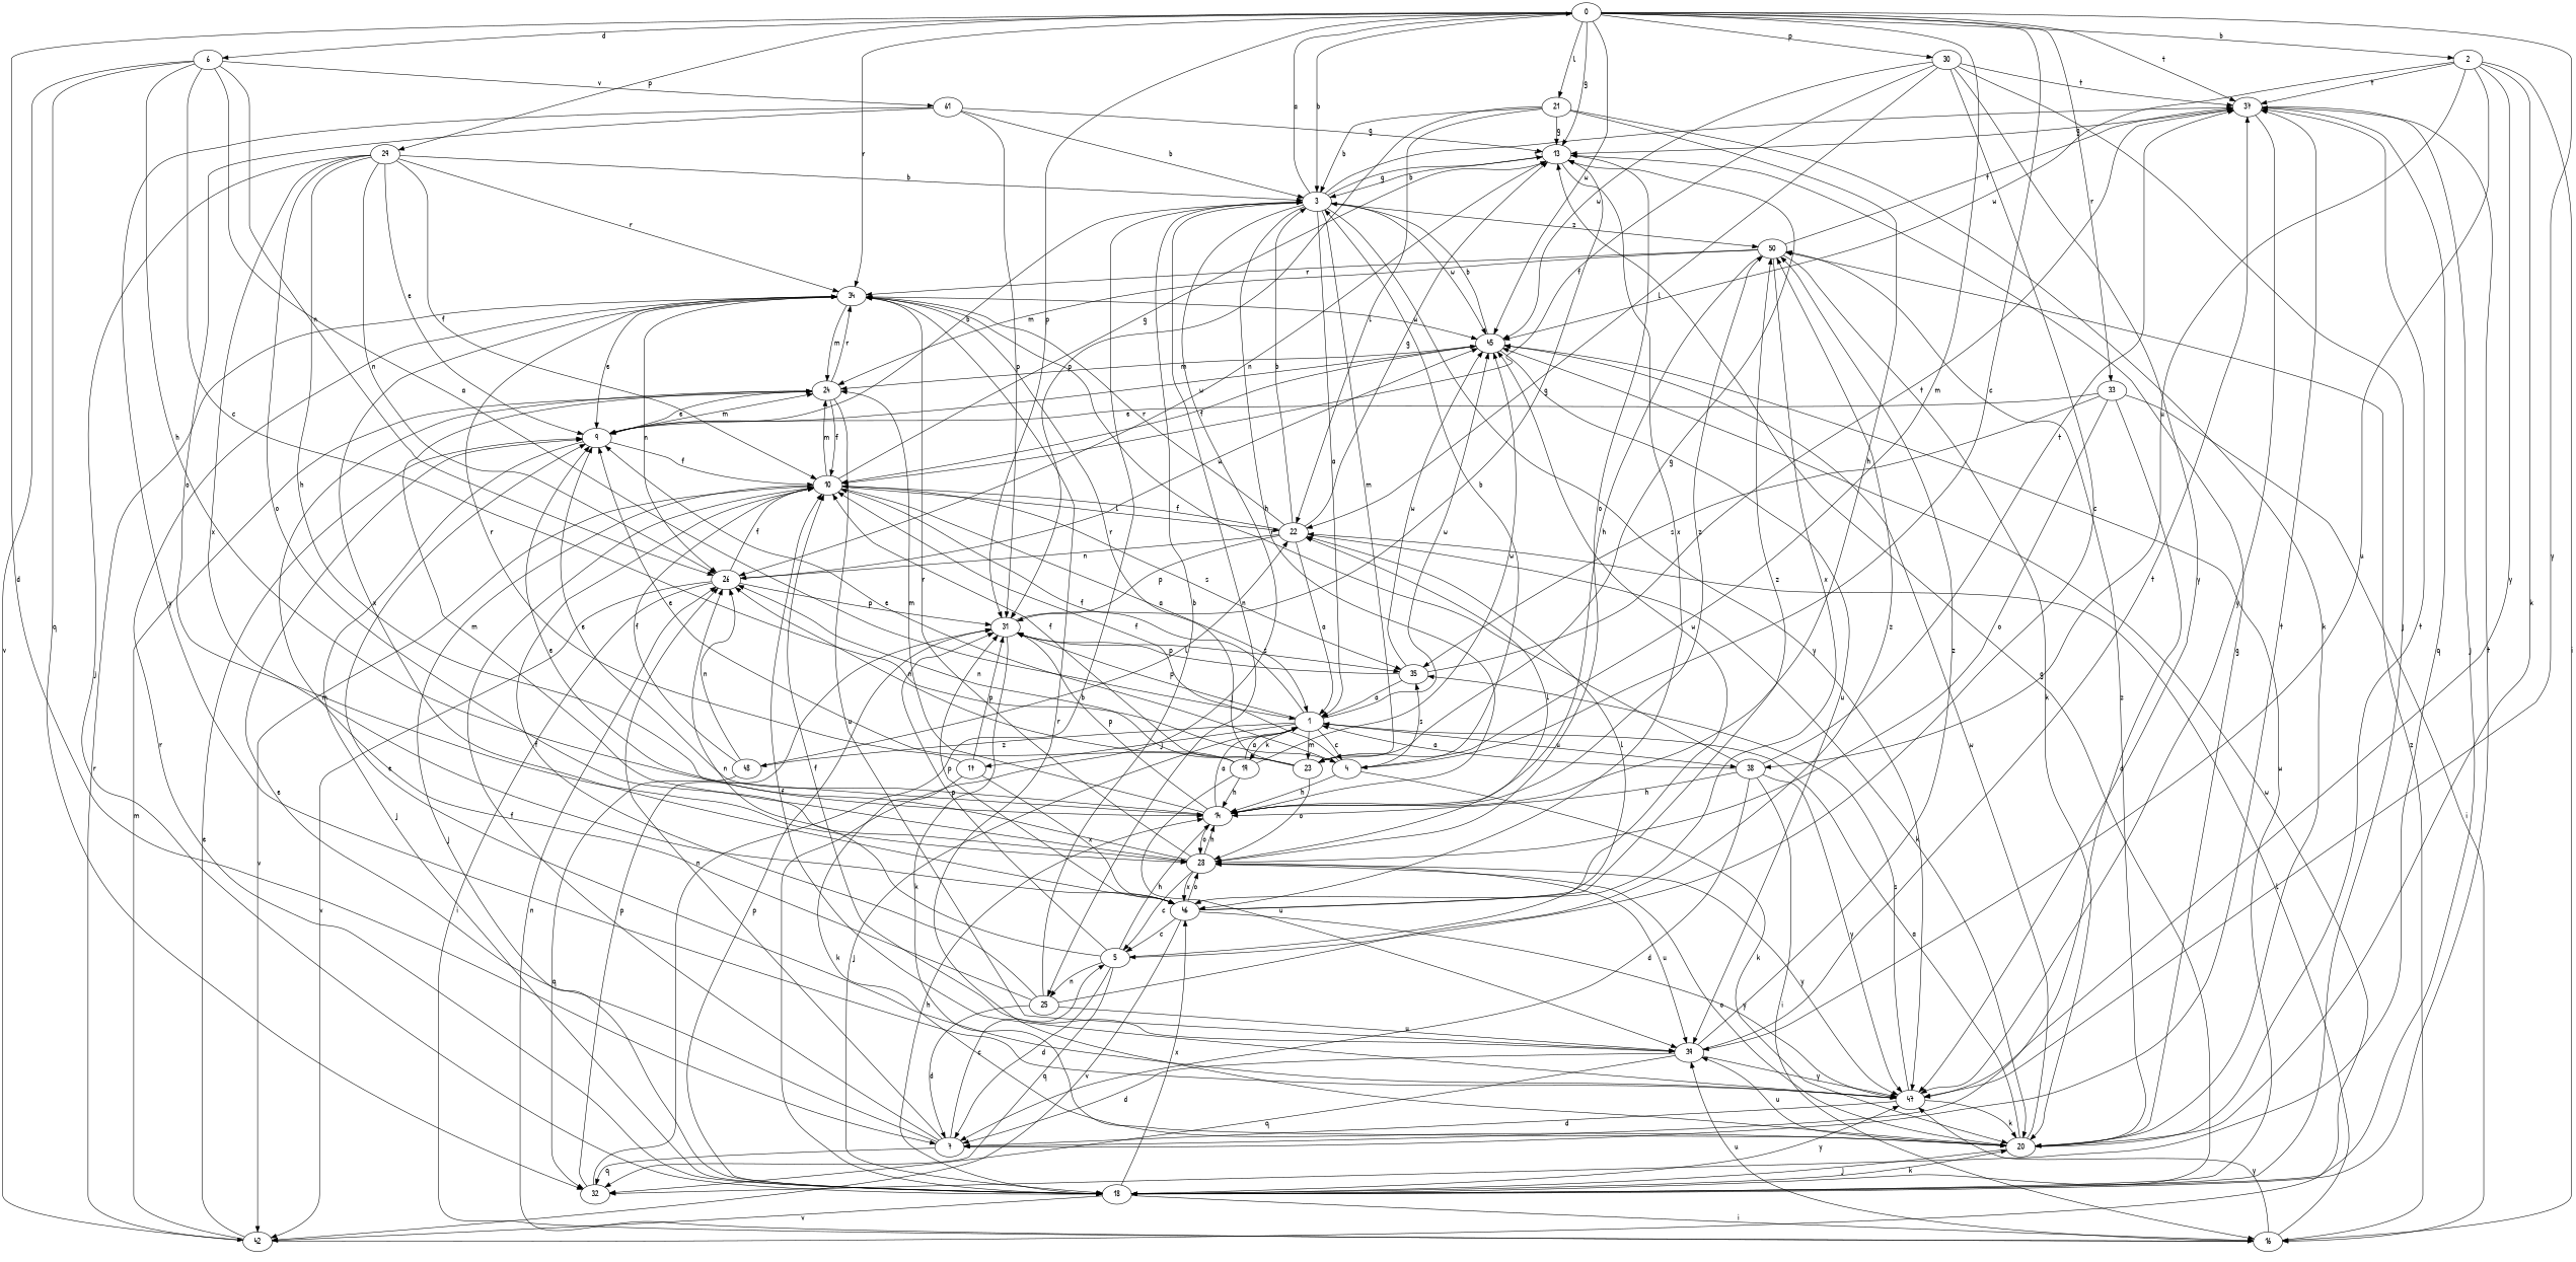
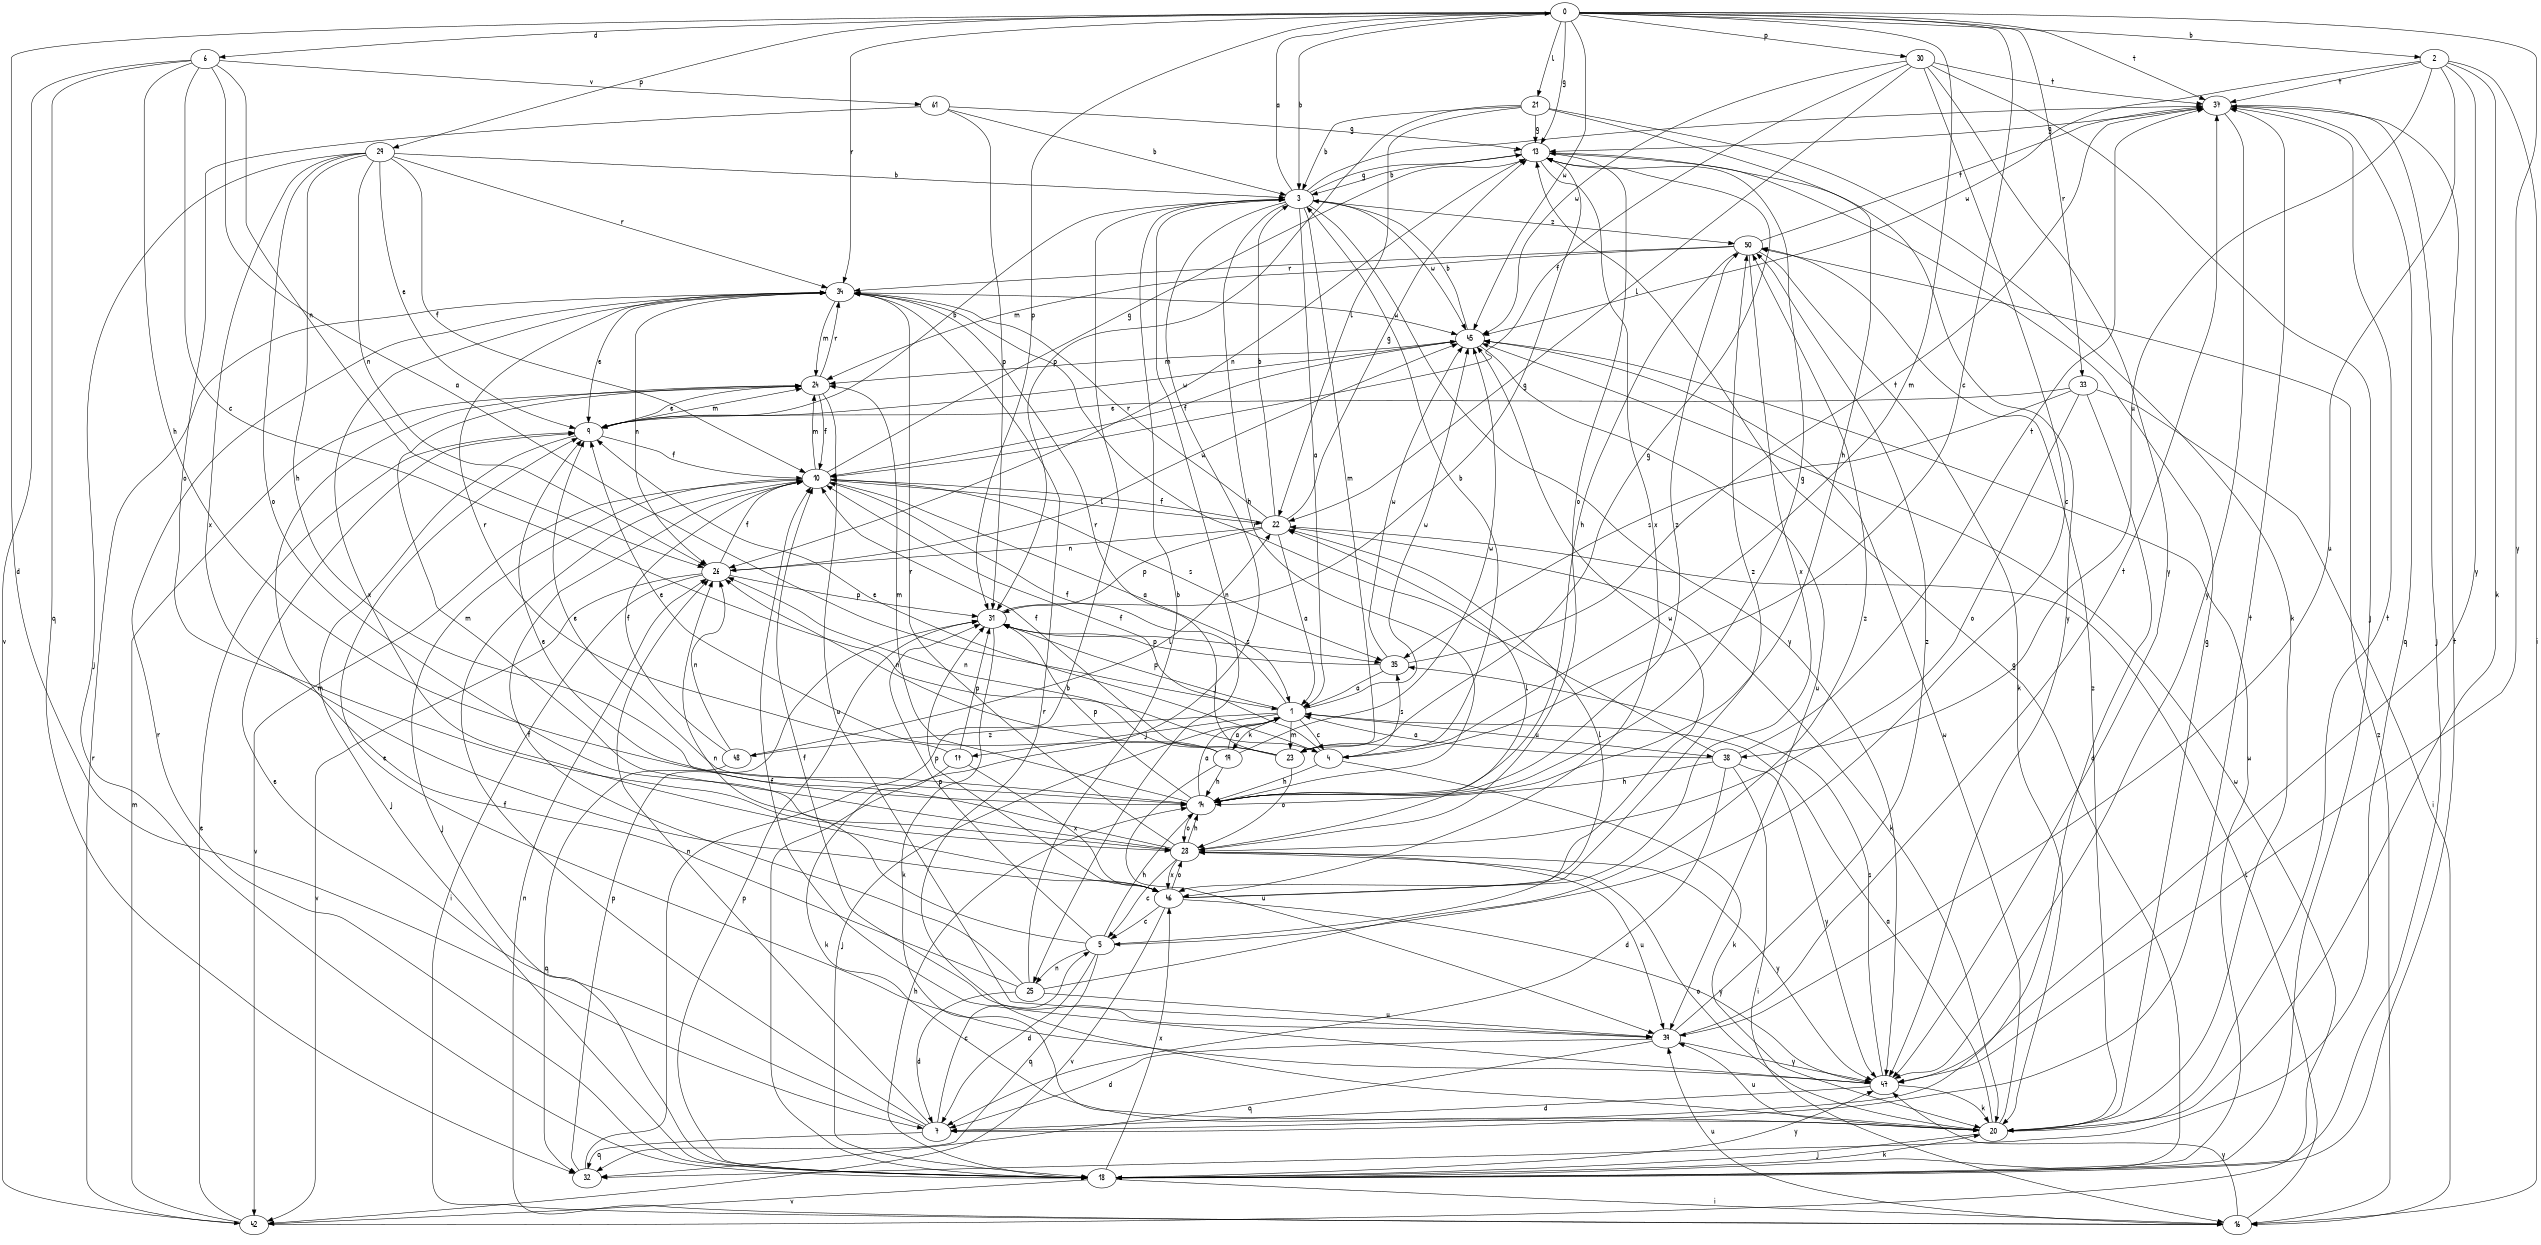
  strict digraph {
    fontname="Patrick Hand"
    node [fontname="Patrick Hand"]
    edge [fontname="Patrick Hand"]
    0
    2
    3
    4
    6
    7
    13
    21
    23
    29
    30
    31
    33
    34
    37
    45
    47
    38
    16
    20
    39
    1
    18
    14
    25
    50
    10
    9
    35
    26
    32
    n32 [label=61]
    42
    5
    28
    46
    22
    24
    17
    19
    48
    0 -> 2 [label=b]
    0 -> 3 [label=b]
    0 -> 4 [label=c]
    0 -> 6 [label=d]
    0 -> 7 [label=d]
    0 -> 13 [label=g]
    0 -> 21 [label=l]
    0 -> 23 [label=m]
    0 -> 29 [label=p]
    0 -> 30 [label=p]
    0 -> 31 [label=p]
    0 -> 33 [label=r]
    0 -> 34 [label=r]
    0 -> 37 [label=t]
    0 -> 45 [label=w]
    0 -> 47 [label=y]
    2 -> 37 [label=t]
    2 -> 45 [label=w]
    2 -> 47 [label=y]
    2 -> 38 [label=u]
    2 -> 16 [label=i]
    2 -> 20 [label=k]
    2 -> 39 [label=u]
    3 -> 0 [label=a]
    3 -> 13 [label=g]
    3 -> 23 [label=m]
    3 -> 37 [label=t]
    3 -> 45 [label=w]
    3 -> 47 [label=y]
    3 -> 1 [label=a]
    3 -> 18 [label=j]
    3 -> 14 [label=h]
    3 -> 25 [label=n]
    3 -> 50 [label=z]
    4 -> 3 [label=b]
    4 -> 20 [label=k]
    4 -> 14 [label=h]
    4 -> 10 [label=f]
    4 -> 9 [label=e]
    4 -> 35 [label=s]
    6 -> 4 [label=c]
    6 -> 1 [label=a]
    6 -> 14 [label=h]
    6 -> 26 [label=n]
    6 -> 32 [label=q]
    6 -> n32 [label=v]
    6 -> 42 [label=v]
    7 -> 37 [label=t]
    7 -> 10 [label=f]
    7 -> 9 [label=e]
    7 -> 26 [label=n]
    7 -> 32 [label=q]
    7 -> 5 [label=c]
    13 -> 3 [label=b]
    13 -> 26 [label=n]
    13 -> 28 [label=o]
    13 -> 46 [label=x]
    21 -> 3 [label=b]
    21 -> 13 [label=g]
    21 -> 31 [label=p]
    21 -> 20 [label=k]
    21 -> 14 [label=h]
    21 -> 22 [label=l]
    23 -> 13 [label=g]
    23 -> 34 [label=r]
    23 -> 10 [label=f]
    23 -> 26 [label=n]
    23 -> 28 [label=o]
    29 -> 3 [label=b]
    29 -> 34 [label=r]
    29 -> 18 [label=j]
    29 -> 14 [label=h]
    29 -> 10 [label=f]
    29 -> 9 [label=e]
    29 -> 26 [label=n]
    29 -> 28 [label=o]
    29 -> 46 [label=x]
    30 -> 37 [label=t]
    30 -> 45 [label=w]
    30 -> 47 [label=y]
    30 -> 18 [label=j]
    30 -> 10 [label=f]
    30 -> 5 [label=c]
    30 -> 22 [label=l]
    31 -> 13 [label=g]
    31 -> 20 [label=k]
    31 -> 35 [label=s]
    33 -> 7 [label=d]
    33 -> 16 [label=i]
    33 -> 9 [label=e]
    33 -> 35 [label=s]
    33 -> 28 [label=o]
    34 -> 45 [label=w]
    34 -> 9 [label=e]
    34 -> 26 [label=n]
    34 -> 46 [label=x]
    34 -> 24 [label=m]
    37 -> 13 [label=g]
    37 -> 47 [label=y]
    37 -> 18 [label=j]
    37 -> 32 [label=q]
    45 -> 3 [label=b]
    45 -> 39 [label=u]
    45 -> 10 [label=f]
    45 -> 24 [label=m]
    47 -> 7 [label=d]
    47 -> 20 [label=k]
    47 -> 10 [label=f]
    47 -> 9 [label=e]
    47 -> 35 [label=s]
    38 -> 7 [label=d]
    38 -> 34 [label=r]
    38 -> 37 [label=t]
    38 -> 47 [label=y]
    38 -> 16 [label=i]
    38 -> 1 [label=a]
    38 -> 14 [label=h]
    16 -> 47 [label=y]
    16 -> 39 [label=u]
    16 -> 50 [label=z]
    16 -> 26 [label=n]
    16 -> 22 [label=l]
    20 -> 13 [label=g]
    20 -> 34 [label=r]
    20 -> 37 [label=t]
    20 -> 45 [label=w]
    20 -> 39 [label=u]
    20 -> 1 [label=a]
    20 -> 18 [label=j]
    20 -> 50 [label=z]
    20 -> 28 [label=o]
    39 -> 7 [label=d]
    39 -> 37 [label=t]
    39 -> 47 [label=y]
    39 -> 50 [label=z]
    39 -> 10 [label=f]
    39 -> 32 [label=q]
    1 -> 4 [label=c]
    1 -> 23 [label=m]
    1 -> 31 [label=p]
    1 -> 45 [label=w]
    1 -> 38 [label=u]
    1 -> 18 [label=j]
    1 -> 10 [label=f]
    1 -> 17 [label=j]
    1 -> 19 [label=k]
    1 -> 48 [label=z]
    18 -> 13 [label=g]
    18 -> 31 [label=p]
    18 -> 34 [label=r]
    18 -> 37 [label=t]
    18 -> 45 [label=w]
    18 -> 47 [label=y]
    18 -> 16 [label=i]
    18 -> 20 [label=k]
    18 -> 14 [label=h]
    18 -> 42 [label=v]
    18 -> 46 [label=x]
+   14 -> 13 [label=g]
    14 -> 31 [label=p]
    14 -> 1 [label=a]
    14 -> 50 [label=z]
    14 -> 9 [label=e]
    14 -> 28 [label=o]
    14 -> 24 [label=m]
    25 -> 3 [label=b]
    25 -> 7 [label=d]
    25 -> 39 [label=u]
    25 -> 50 [label=z]
    25 -> 10 [label=f]
    25 -> 24 [label=m]
    50 -> 34 [label=r]
    50 -> 37 [label=t]
    50 -> 20 [label=k]
    50 -> 14 [label=h]
    50 -> 46 [label=x]
    50 -> 24 [label=m]
    10 -> 13 [label=g]
    10 -> 1 [label=a]
    10 -> 18 [label=j]
    10 -> 35 [label=s]
    10 -> 42 [label=v]
    10 -> 22 [label=l]
    10 -> 24 [label=m]
    9 -> 3 [label=b]
    9 -> 45 [label=w]
    9 -> 18 [label=j]
    9 -> 10 [label=f]
    9 -> 24 [label=m]
    35 -> 31 [label=p]
    35 -> 37 [label=t]
    35 -> 45 [label=w]
    35 -> 1 [label=a]
    26 -> 31 [label=p]
    26 -> 45 [label=w]
    26 -> 16 [label=i]
    26 -> 10 [label=f]
    26 -> 42 [label=v]
    32 -> 3 [label=b]
    32 -> 31 [label=p]
    n32 -> 3 [label=b]
    n32 -> 13 [label=g]
    n32 -> 31 [label=p]
-   n32 -> 47 [label=y]
+   13 -> 47 [label=y]
    n32 -> 28 [label=o]
    42 -> 34 [label=r]
    42 -> 45 [label=w]
    42 -> 9 [label=e]
    42 -> 24 [label=m]
    5 -> 7 [label=d]
    5 -> 31 [label=p]
    5 -> 14 [label=h]
    5 -> 25 [label=n]
    5 -> 26 [label=n]
    5 -> 32 [label=q]
    5 -> 22 [label=l]
    28 -> 34 [label=r]
    28 -> 47 [label=y]
    28 -> 39 [label=u]
    28 -> 14 [label=h]
    28 -> 9 [label=e]
    28 -> 5 [label=c]
    28 -> 46 [label=x]
    28 -> 22 [label=l]
    28 -> 24 [label=m]
    46 -> 31 [label=p]
    46 -> 45 [label=w]
    46 -> 47 [label=y]
    46 -> 50 [label=z]
    46 -> 42 [label=v]
    46 -> 5 [label=c]
    46 -> 28 [label=o]
    22 -> 3 [label=b]
    22 -> 13 [label=g]
    22 -> 31 [label=p]
    22 -> 34 [label=r]
    22 -> 20 [label=k]
    22 -> 1 [label=a]
    22 -> 10 [label=f]
    22 -> 26 [label=n]
    24 -> 34 [label=r]
    24 -> 39 [label=u]
    24 -> 10 [label=f]
    24 -> 9 [label=e]
    17 -> 31 [label=p]
    17 -> 34 [label=r]
    17 -> 20 [label=k]
    17 -> 46 [label=x]
    19 -> 45 [label=w]
    19 -> 39 [label=u]
    19 -> 1 [label=a]
    19 -> 14 [label=h]
    19 -> 9 [label=e]
    19 -> 26 [label=n]
    48 -> 10 [label=f]
    48 -> 26 [label=n]
    48 -> 32 [label=q]
    48 -> 22 [label=l]
  }
